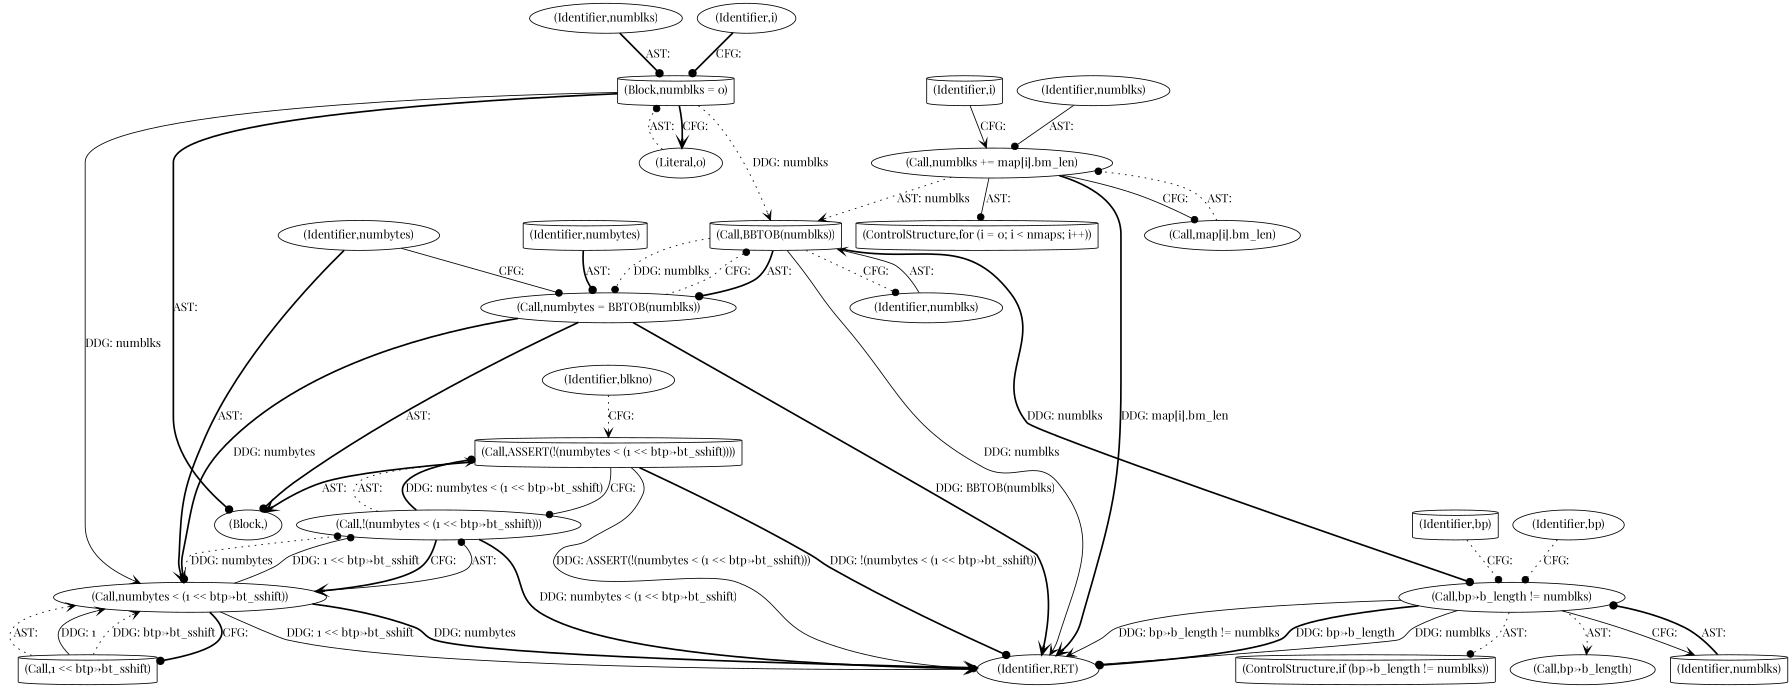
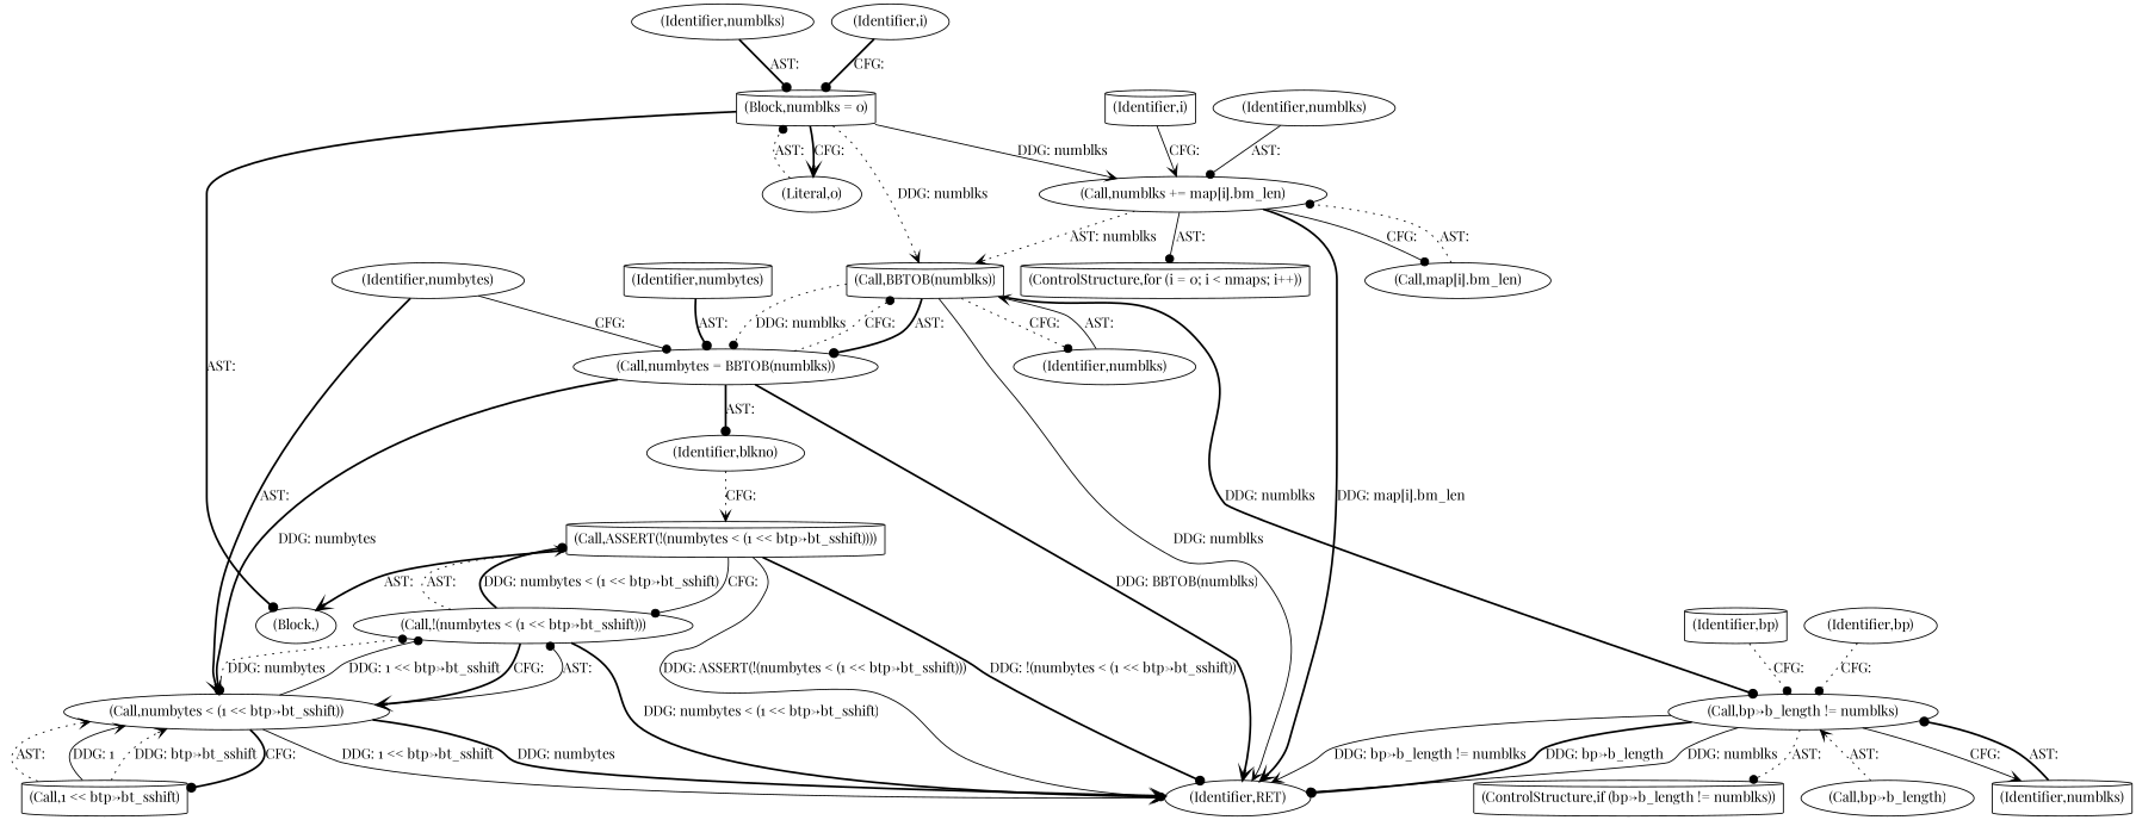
  digraph {
    fontname="Playfair Display"
    node [fontname="Playfair Display" shape=ellipse]
    edge [arrowhead=dot fontname="Playfair Display" style=bold]
    n1 [label="(Call,numblks += map[i].bm_len)"]
    n2 [label="(Call,BBTOB(numblks))" shape=cylinder]
    n3 [label="(ControlStructure,for (i = 0; i < nmaps; i++))" shape=cylinder]
    n4 [label="(Call,map[i].bm_len)"]
    n5 [label="(Identifier,RET)"]
    n6 [label="(Call,numbytes = BBTOB(numblks))"]
    n7 [label="(Call,bp->b_length != numblks)"]
    n8 [label="(Identifier,numblks)"]
    n9 [label="(Block,numblks = 0)" shape=cylinder]
    n10 [label="(Literal,0)"]
    n11 [label="(Block,)"]
    n12 [label="(Call,numbytes < (1 << btp->bt_sshift))"]
    n13 [label="(Identifier,numblks)" shape=cylinder]
    n14 [label="(ControlStructure,if (bp->b_length != numblks))" shape=cylinder]
    n15 [label="(Call,!(numbytes < (1 << btp->bt_sshift)))"]
    n16 [label="(Call,1 << btp->bt_sshift)" shape=cylinder]
    n17 [label="(Call,ASSERT(!(numbytes < (1 << btp->bt_sshift))))" shape=cylinder]
    n18 [label="(Identifier,bp)" shape=cylinder]
    n19 [label="(Call,bp->b_length)"]
    n20 [label="(Identifier,numbytes)"]
    n21 [label="(Identifier,i)" shape=cylinder]
    n22 [label="(Identifier,bp)"]
    n23 [label="(Identifier,numblks)"]
    n24 [label="(Identifier,numbytes)" shape=cylinder]
    n25 [label="(Identifier,blkno)"]
    n26 [label="(Identifier,numblks)"]
    n27 [label="(Identifier,i)"]
    n1 -> n2 [arrowhead=vee label="AST: numblks" style=dotted]
    n1 -> n3 [label="AST: " style=solid]
    n1 -> n4 [label="CFG: " style=solid]
    n1 -> n5 [arrowhead=vee label="DDG: map[i].bm_len"]
    n2 -> n5 [arrowhead=vee label="DDG: numblks" style=solid]
    n2 -> n6 [label="AST: "]
    n2 -> n6 [label="DDG: numblks" style=dotted]
    n2 -> n7 [label="DDG: numblks"]
    n2 -> n8 [label="CFG: " style=dotted]
    n4 -> n1 [label="AST: " style=dotted]
    n6 -> n2 [label="CFG: " style=dotted]
    n6 -> n5 [arrowhead=vee label="DDG: BBTOB(numblks)"]
-   n6 -> n11 [label="AST: "]
+   n6 -> n25 [label="AST: "]
    n6 -> n12 [label="DDG: numbytes"]
    n7 -> n5 [label="DDG: numblks" style=solid]
    n7 -> n5 [arrowhead=vee label="DDG: bp->b_length != numblks" style=solid]
    n7 -> n5 [label="DDG: bp->b_length"]
    n7 -> n13 [arrowhead=vee label="CFG: " style=solid]
    n7 -> n14 [label="AST: " style=dotted]
    n8 -> n2 [arrowhead=vee label="AST: " style=solid]
-   n9 -> n12 [arrowhead=vee label="DDG: numblks" style=solid]
+   n9 -> n1 [arrowhead=vee label="DDG: numblks" style=solid]
    n9 -> n2 [arrowhead=vee label="DDG: numblks" style=dotted]
    n9 -> n10 [arrowhead=vee label="CFG: "]
    n9 -> n11 [label="AST: "]
    n10 -> n9 [label="AST: " style=dotted]
    n12 -> n5 [arrowhead=vee label="DDG: 1 << btp->bt_sshift" style=solid]
    n12 -> n5 [arrowhead=vee label="DDG: numbytes"]
    n12 -> n15 [label="AST: " style=solid]
    n12 -> n15 [label="DDG: numbytes" style=dotted]
    n12 -> n15 [label="DDG: 1 << btp->bt_sshift" style=solid]
    n12 -> n16 [label="CFG: "]
    n13 -> n7 [label="AST: "]
    n15 -> n5 [arrowhead=vee label="DDG: numbytes < (1 << btp->bt_sshift)"]
    n15 -> n12 [arrowhead=vee label="CFG: "]
    n15 -> n17 [arrowhead=vee label="AST: " style=dotted]
    n15 -> n17 [label="DDG: numbytes < (1 << btp->bt_sshift)"]
    n16 -> n12 [arrowhead=vee label="AST: " style=dotted]
    n16 -> n12 [arrowhead=vee label="DDG: 1" style=solid]
    n16 -> n12 [arrowhead=vee label="DDG: btp->bt_sshift" style=dotted]
    n17 -> n5 [label="DDG: ASSERT(!(numbytes < (1 << btp->bt_sshift)))" style=solid]
    n17 -> n5 [label="DDG: !(numbytes < (1 << btp->bt_sshift))"]
    n17 -> n11 [arrowhead=vee label="AST: "]
    n17 -> n15 [label="CFG: " style=solid]
    n18 -> n7 [label="CFG: " style=dotted]
-   n7 -> n19 [arrowhead=vee label="AST: " style=dotted]
+   n19 -> n7 [arrowhead=vee label="AST: " style=dotted]
    n20 -> n6 [label="CFG: " style=solid]
    n20 -> n12 [arrowhead=vee label="AST: "]
    n21 -> n1 [arrowhead=vee label="CFG: " style=solid]
    n22 -> n7 [label="CFG: " style=dotted]
    n23 -> n1 [label="AST: " style=solid]
    n24 -> n6 [label="AST: "]
    n25 -> n17 [arrowhead=vee label="CFG: " style=dotted]
    n26 -> n9 [label="AST: "]
    n27 -> n9 [label="CFG: "]
  }
